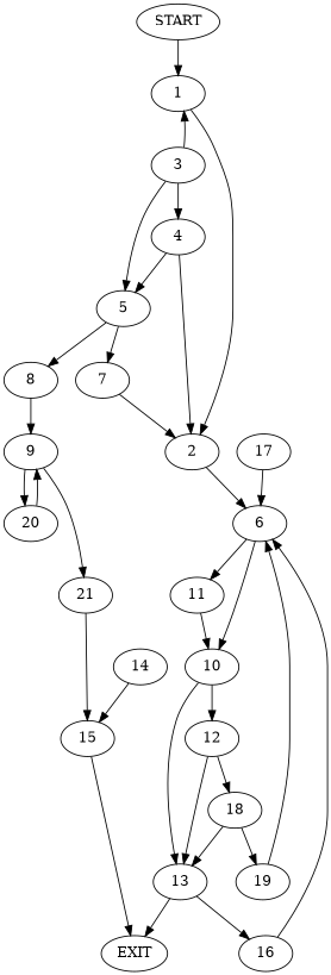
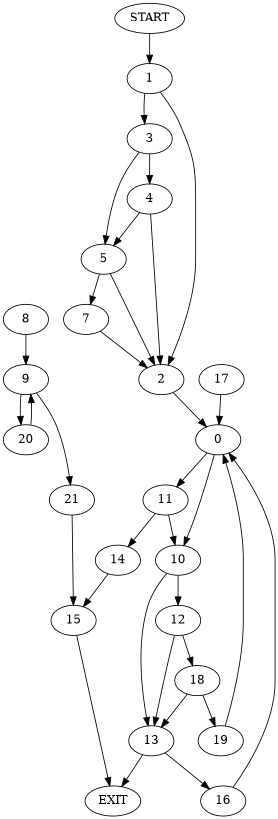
  digraph {
    n1 [label=START]
    1
    2
    3
    n5 [label=EXIT]
-   6
+   6 [label=0]
    4
    5
    10
    11
    7
    8
    9
    12
    13
    14
    20
    21
    15
    18
    16
    19
    17
    n1 -> 1
    1 -> 2
-   3 -> 1
+   1 -> 3
    2 -> 6
    3 -> 4
    3 -> 5
    6 -> 10
    6 -> 11
    4 -> 2
    4 -> 5
    5 -> 7
-   5 -> 8
+   5 -> 2
    10 -> 12
    10 -> 13
    11 -> 10
+   11 -> 14
    7 -> 2
    8 -> 9
    9 -> 20
    9 -> 21
    12 -> 13
    12 -> 18
    13 -> n5
    13 -> 16
    14 -> 15
    20 -> 9
    21 -> 15
    15 -> n5
    18 -> 13
    18 -> 19
    16 -> 6
    19 -> 6
    17 -> 6
  }
